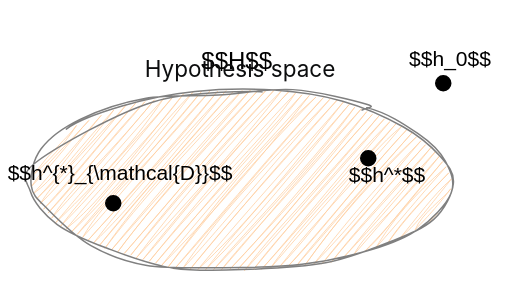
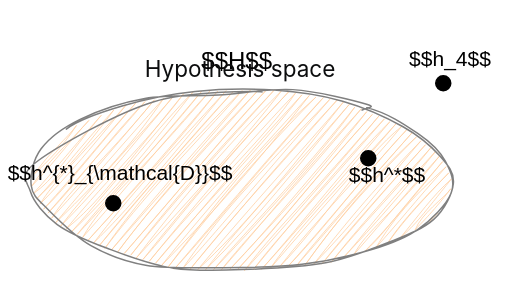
  <mxCell id="0" />
  <mxCell id="1" parent="0" />
  <mxCell id="2" value="" style="ellipse;whiteSpace=wrap;html=1;fillStyle=hatch;fillColor=#FFCE9F;sketch=1;curveFitting=1;jiggle=2;shadow=0;strokeColor=#808080;" parent="1" vertex="1"><mxGeometry x="20" y="60" width="280" height="120" as="geometry" /></mxCell>
  <mxCell id="3" value="" style="ellipse;whiteSpace=wrap;html=1;aspect=fixed;fillColor=#000000;" parent="1" vertex="1"><mxGeometry x="240" y="100" width="10" height="10" as="geometry" /></mxCell>
  <mxCell id="4" value="" style="ellipse;whiteSpace=wrap;html=1;aspect=fixed;fillColor=#000000;" parent="1" vertex="1"><mxGeometry x="70" y="130" width="10" height="10" as="geometry" /></mxCell>
  <mxCell id="5" value="" style="ellipse;whiteSpace=wrap;html=1;aspect=fixed;fillColor=#000000;" parent="1" vertex="1"><mxGeometry x="290" y="50" width="10" height="10" as="geometry" /></mxCell>
  <mxCell id="6" value="&lt;font style=&quot;font-size: 16px;&quot;&gt;$$H$$&amp;nbsp;&lt;/font&gt;" style="text;html=1;align=center;verticalAlign=middle;whiteSpace=wrap;rounded=0;" parent="1" vertex="1"><mxGeometry x="125" y="20" width="70" height="40" as="geometry" /></mxCell>
  <mxCell id="7" value="$$h^{*}_{\mathcal{D}}$$" style="text;html=1;align=center;verticalAlign=middle;whiteSpace=wrap;rounded=0;fontSize=14;" parent="1" vertex="1"><mxGeometry x="50" y="100" width="60" height="30" as="geometry" /></mxCell>
  <mxCell id="8" value="$$h^*$$" style="text;html=1;align=center;verticalAlign=middle;whiteSpace=wrap;rounded=0;fontSize=14;" parent="1" vertex="1"><mxGeometry x="228" y="101" width="60" height="30" as="geometry" /></mxCell>
- <mxCell id="9" value="$$h_0$$" style="text;html=1;align=center;verticalAlign=middle;whiteSpace=wrap;rounded=0;fontSize=14;" parent="1" vertex="1"><mxGeometry x="270" y="24" width="60" height="30" as="geometry" /></mxCell>
+ <mxCell id="9" value="$$h_4$$" style="text;html=1;align=center;verticalAlign=middle;whiteSpace=wrap;rounded=0;fontSize=14;" parent="1" vertex="1"><mxGeometry x="270" y="24" width="60" height="30" as="geometry" /></mxCell>
  <mxCell id="10" value="&lt;font face=&quot;-apple-system, BlinkMacSystemFont, Segoe UI Adjusted, Segoe UI, Liberation Sans, sans-serif&quot; color=&quot;#0c0d0e&quot;&gt;&lt;span style=&quot;font-size: 15px;&quot;&gt;Hypothesis space&lt;/span&gt;&lt;/font&gt;" style="text;html=1;align=center;labelBackgroundColor=none;whiteSpace=wrap;" parent="1" vertex="1"><mxGeometry x="90" y="30" width="140" height="40" as="geometry" /></mxCell>
